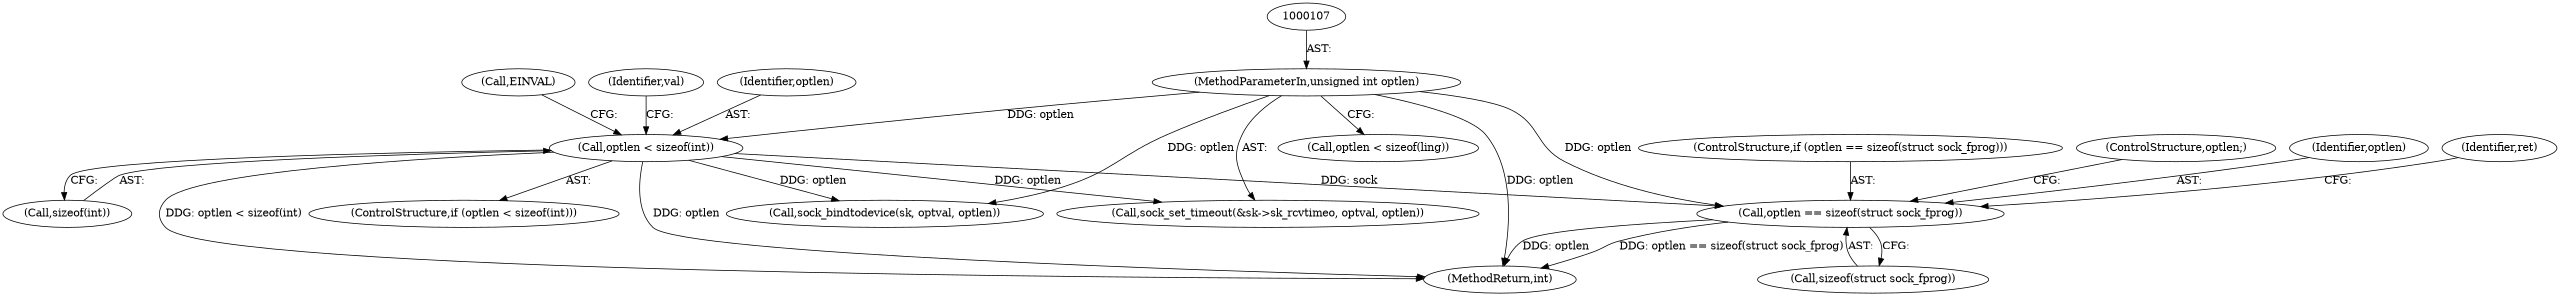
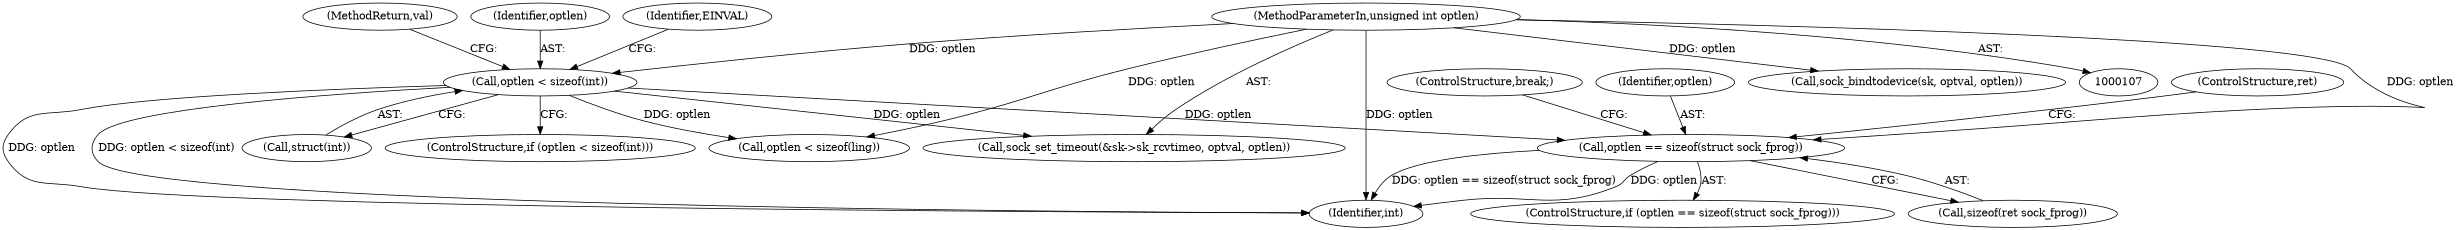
  digraph {
    n1 [label="(Call,optlen == sizeof(struct sock_fprog))"]
-   n2 [label="(Call,sizeof(struct sock_fprog))"]
-   n3 [label="(MethodReturn,int)"]
+   n2 [label="(Call,sizeof(ret sock_fprog))"]
+   n3 [label="(Identifier,int)"]
    n4 [label="(ControlStructure,if (optlen == sizeof(struct sock_fprog)))"]
    n5 [label="(Call,optlen < sizeof(int))"]
    n6 [label="(Call,optlen < sizeof(ling))"]
    n7 [label="(Call,sock_set_timeout(&sk->sk_rcvtimeo, optval, optlen))"]
-   n8 [label="(Call,sizeof(int))"]
+   n8 [label="(Call,struct(int))"]
    n9 [label="(ControlStructure,if (optlen < sizeof(int)))"]
    n10 [label="(MethodParameterIn,unsigned int optlen)"]
    n11 [label="(Call,sock_bindtodevice(sk, optval, optlen))"]
    1000107
-   n13 [label="(ControlStructure,optlen;)"]
+   n13 [label="(ControlStructure,break;)"]
    n14 [label="(Identifier,optlen)"]
    n15 [label="(Identifier,optlen)"]
-   n16 [label="(Identifier,ret)"]
-   n17 [label="(Call,EINVAL)"]
-   n18 [label="(Identifier,val)"]
+   n16 [label="(ControlStructure,ret)"]
+   n17 [label="(Identifier,EINVAL)"]
+   n18 [label="(MethodReturn,val)"]
    n1 -> n2 [label="CFG: "]
    n1 -> n3 [label="DDG: optlen == sizeof(struct sock_fprog)"]
    n1 -> n3 [label="DDG: optlen"]
-   n4 -> n1 [label="AST: "]
+   n1 -> n4 [label="AST: "]
    n2 -> n1 [label="AST: "]
-   n5 -> n1 [label="DDG: sock"]
+   n5 -> n1 [label="DDG: optlen"]
    n5 -> n3 [label="DDG: optlen"]
    n5 -> n3 [label="DDG: optlen < sizeof(int)"]
-   n5 -> n11 [label="DDG: optlen"]
+   n5 -> n6 [label="DDG: optlen"]
    n5 -> n7 [label="DDG: optlen"]
    n5 -> n8 [label="CFG: "]
-   n5 -> n9 [label="AST: "]
+   n5 -> n9 [label="CFG: "]
    n8 -> n5 [label="AST: "]
    n10 -> n1 [label="DDG: optlen"]
    n10 -> n3 [label="DDG: optlen"]
    n10 -> n5 [label="DDG: optlen"]
-   n10 -> n6 [label="CFG: "]
+   n10 -> n6 [label="DDG: optlen"]
    n10 -> n7 [label="AST: "]
    n10 -> n11 [label="DDG: optlen"]
-   1000107 -> n10 [label="AST: "]
+   n10 -> 1000107 [label="AST: "]
    n13 -> n1 [label="CFG: "]
    n14 -> n5 [label="AST: "]
    n15 -> n1 [label="AST: "]
    n16 -> n1 [label="CFG: "]
    n17 -> n5 [label="CFG: "]
    n18 -> n5 [label="CFG: "]
  }
